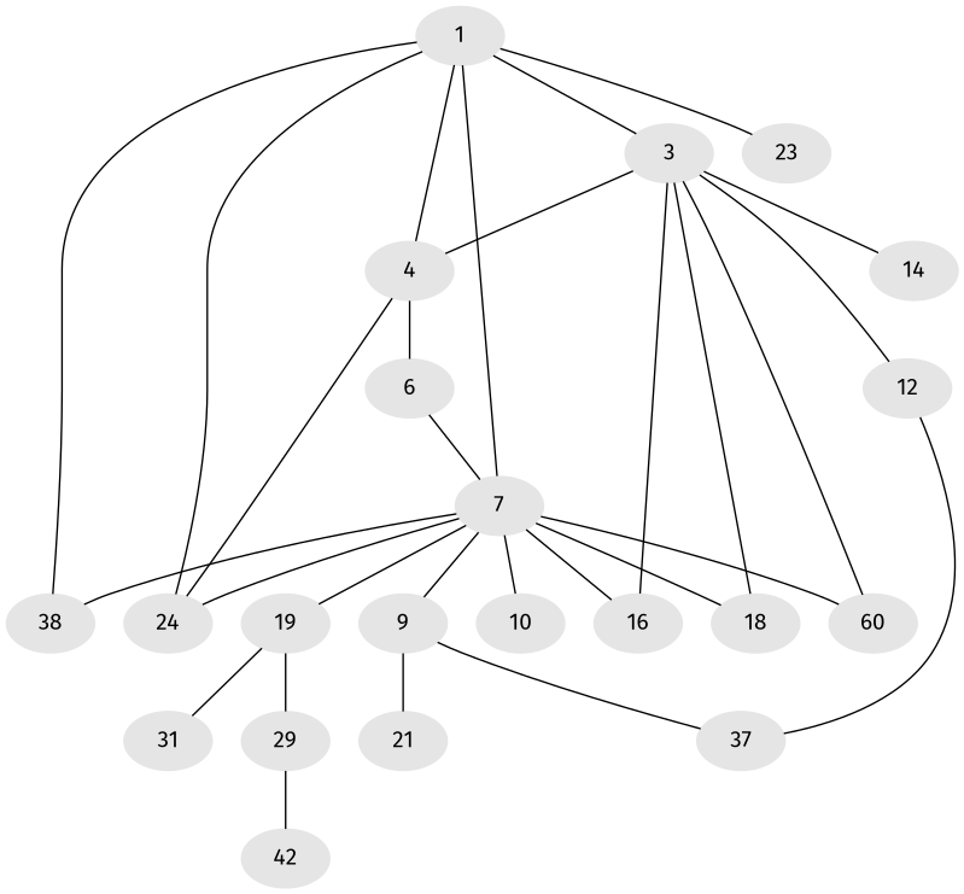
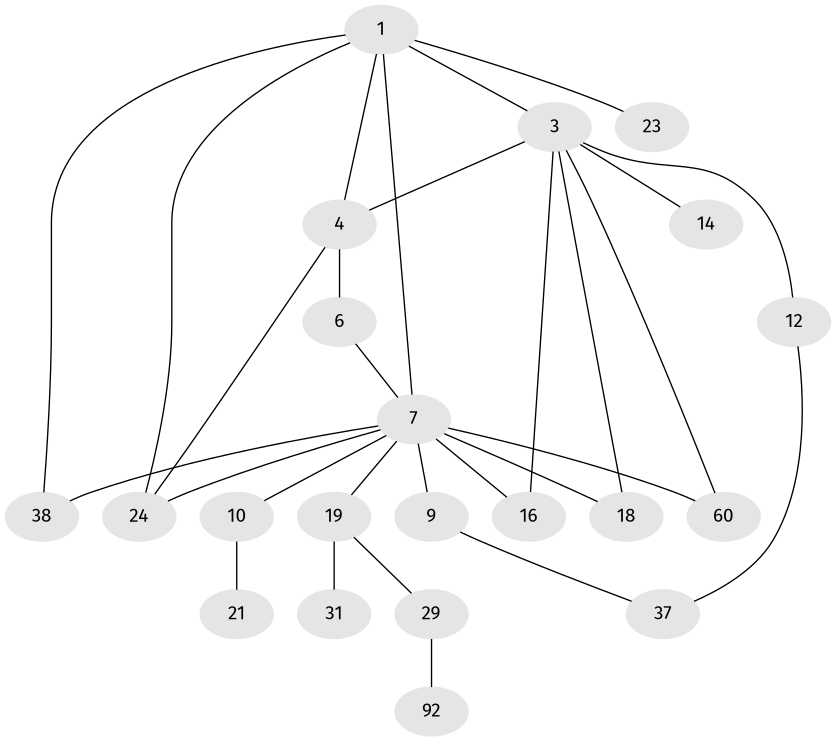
  graph {
    fontname="Fira Sans"
    node [color=gray90 fontname="Fira Sans" style=filled]
    edge [fontname="Fira Sans"]
    1 [super="+35+22+2+44"]
    3 [super="+5+43"]
    4 [super="+17"]
    7 [super="+8+13"]
    23
    24 [super="+47+28"]
    38 [super="+54"]
    12 [super="+41"]
    14
    16
    18 [super="+32+46+25"]
    n12 [label=60 super="+50"]
    6
    9
    10
    19 [super="+20+45"]
    37
    21 [super="+53"]
    29
    31
-   42
+   42 [label=92]
    1 -- 3
    1 -- 4
    1 -- 7
    1 -- 23
    1 -- 24
    1 -- 38
    3 -- 4
    3 -- 12
    3 -- 14
    3 -- 16
    3 -- 18
    3 -- n12
    4 -- 24 [weight=2]
    4 -- 6
    7 -- 24
    7 -- 38
    7 -- 16
    7 -- 18 [weight=2]
    7 -- n12
    7 -- 9
    7 -- 10
    7 -- 19
    12 -- 37
    6 -- 7
    9 -- 37
-   9 -- 21
+   10 -- 21
    19 -- 29
    19 -- 31
    29 -- 42
  }
